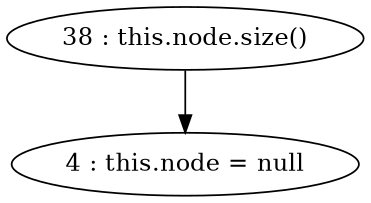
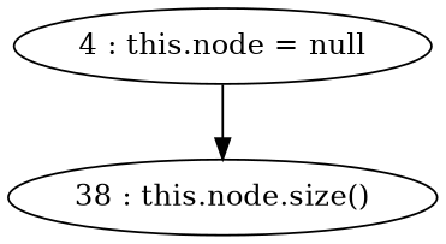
  digraph {
    "4 : this.node = null"
    "38 : this.node.size()"
-   "38 : this.node.size()" -> "4 : this.node = null"
+   "4 : this.node = null" -> "38 : this.node.size()"
  }
